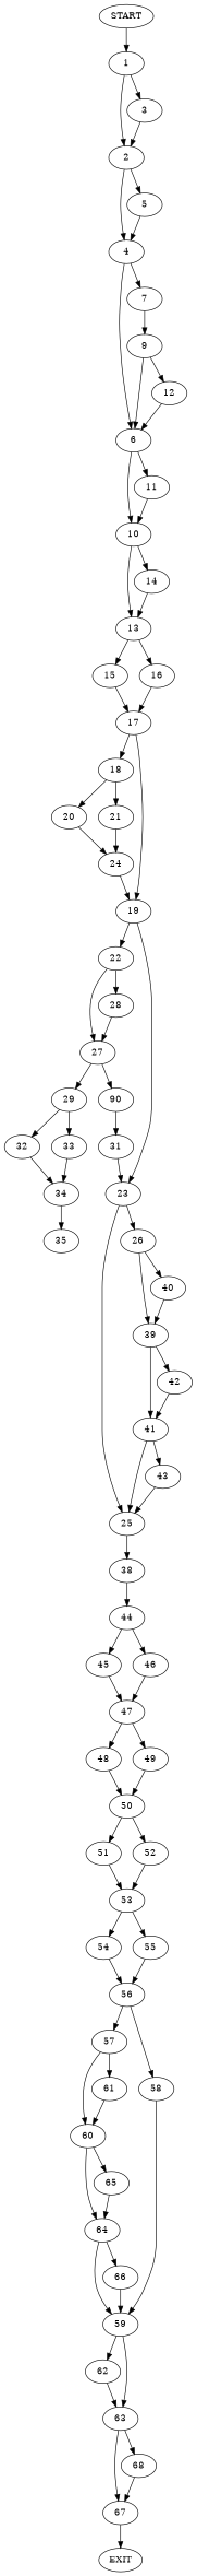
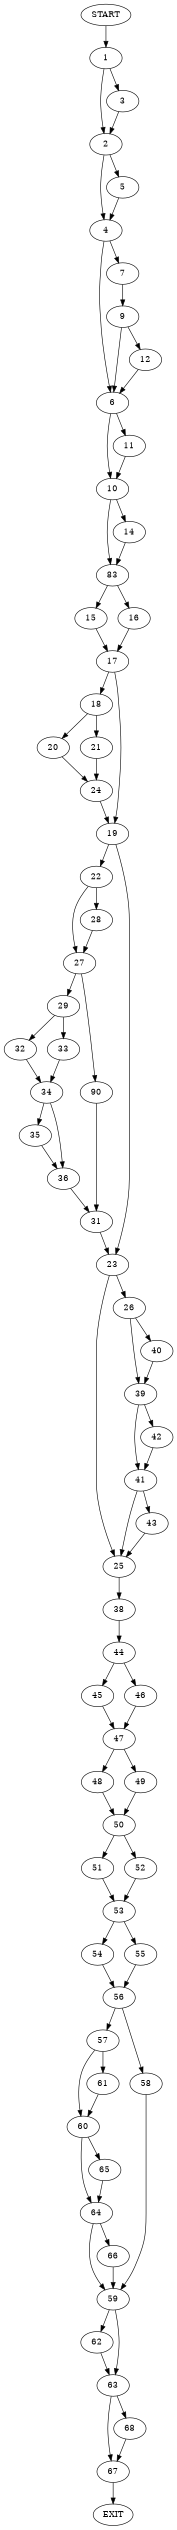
  digraph {
    n1 [label=START]
    1
    2
    3
    n5 [label=EXIT]
    4
    5
    6
    7
    10
    11
    9
-   13
+   13 [label=83]
    14
    12
    15
    16
    17
    18
    19
    20
    21
    22
    23
    24
    27
    28
    25
    26
    29
    n31 [label=90]
    38
    39
    40
    44
    41
    42
    32
    33
    31
    34
    35
+   36
    45
    46
    43
    47
    48
    49
    50
    51
    52
    53
    54
    55
    56
    57
    58
    60
    61
    59
    64
    65
    62
    63
    67
    68
    66
    n1 -> 1
    1 -> 2
    1 -> 3
    2 -> 4
    2 -> 5
    3 -> 2
    4 -> 6
    4 -> 7
    5 -> 4
    6 -> 10
    6 -> 11
    7 -> 9
    10 -> 13
    10 -> 14
    11 -> 10
    9 -> 6
    9 -> 12
    13 -> 15
    13 -> 16
    14 -> 13
    12 -> 6
    15 -> 17
    16 -> 17
    17 -> 18
    17 -> 19
    18 -> 20
    18 -> 21
    19 -> 22
    19 -> 23
    20 -> 24
    21 -> 24
    22 -> 27
    22 -> 28
    23 -> 25
    23 -> 26
    24 -> 19
    27 -> 29
    27 -> n31
    28 -> 27
    25 -> 38
    26 -> 39
    26 -> 40
    29 -> 32
    29 -> 33
    n31 -> 31
    38 -> 44
    39 -> 41
    39 -> 42
    40 -> 39
    44 -> 45
    44 -> 46
    41 -> 25
    41 -> 43
    42 -> 41
    32 -> 34
    33 -> 34
    31 -> 23
    34 -> 35
+   34 -> 36
+   35 -> 36
+   36 -> 31
    45 -> 47
    46 -> 47
    43 -> 25
    47 -> 48
    47 -> 49
    48 -> 50
    49 -> 50
    50 -> 51
    50 -> 52
    51 -> 53
    52 -> 53
    53 -> 54
    53 -> 55
    54 -> 56
    55 -> 56
    56 -> 57
    56 -> 58
    57 -> 60
    57 -> 61
    58 -> 59
    60 -> 64
    60 -> 65
    61 -> 60
    59 -> 62
    59 -> 63
    64 -> 59
    64 -> 66
    65 -> 64
    62 -> 63
    63 -> 67
    63 -> 68
    67 -> n5
    68 -> 67
    66 -> 59
  }
